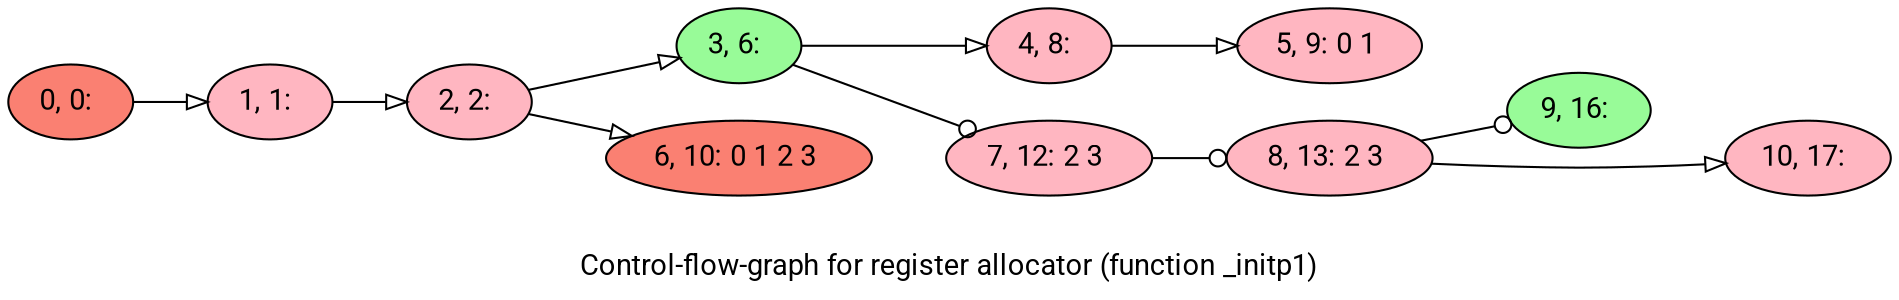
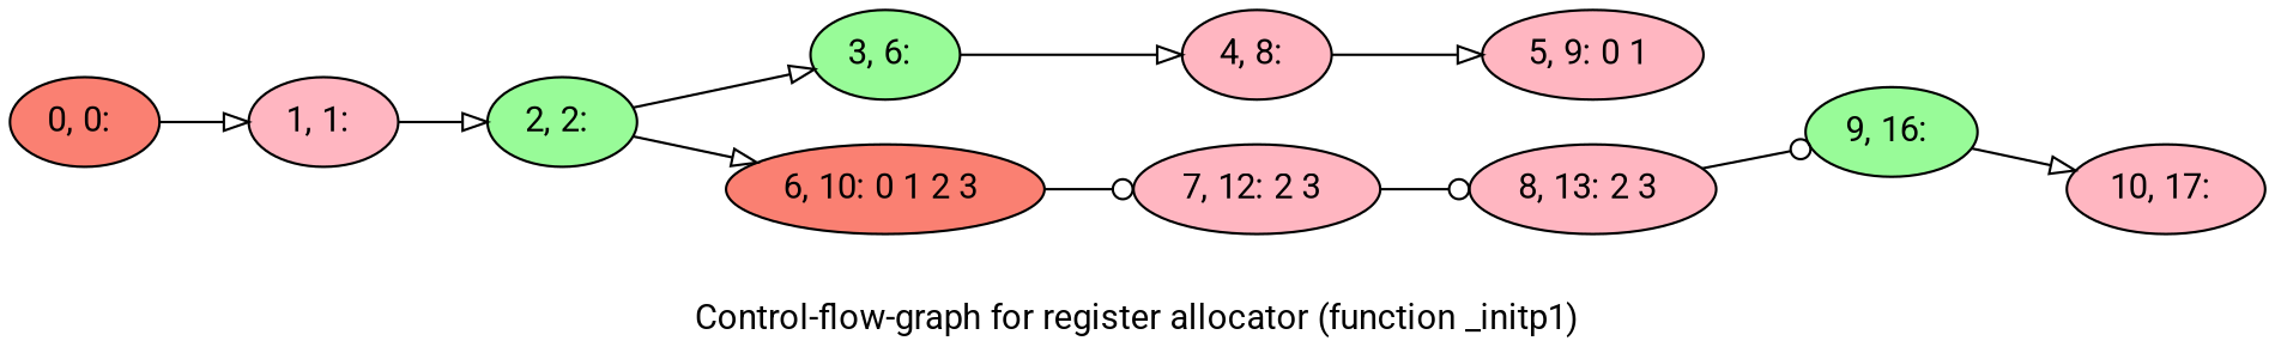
  digraph {
    fontname=Roboto
    label="Control-flow-graph for register allocator (function _initp1)"
    rankdir=LR
    node [fillcolor=lightpink fontname=Roboto style=filled]
    edge [arrowhead=onormal fontname=Roboto]
    n1 [fillcolor=salmon label="0, 0: "]
    n2 [label="1, 1: "]
-   n3 [label="2, 2: "]
+   n3 [fillcolor=palegreen label="2, 2: "]
    n4 [fillcolor=palegreen label="3, 6: "]
    n5 [fillcolor=salmon label="6, 10: 0 1 2 3 "]
    n6 [label="4, 8: "]
    n7 [label="5, 9: 0 1 "]
    n8 [label="7, 12: 2 3 "]
    n9 [label="8, 13: 2 3 "]
    n10 [fillcolor=palegreen label="9, 16: "]
    n11 [label="10, 17: "]
    n1 -> n2
    n2 -> n3
    n3 -> n4
    n3 -> n5
    n4 -> n6
-   n4 -> n8 [arrowhead=odot]
+   n5 -> n8 [arrowhead=odot]
    n6 -> n7
    n8 -> n9 [arrowhead=odot]
    n9 -> n10 [arrowhead=odot]
-   n9 -> n11
+   n10 -> n11
  }
